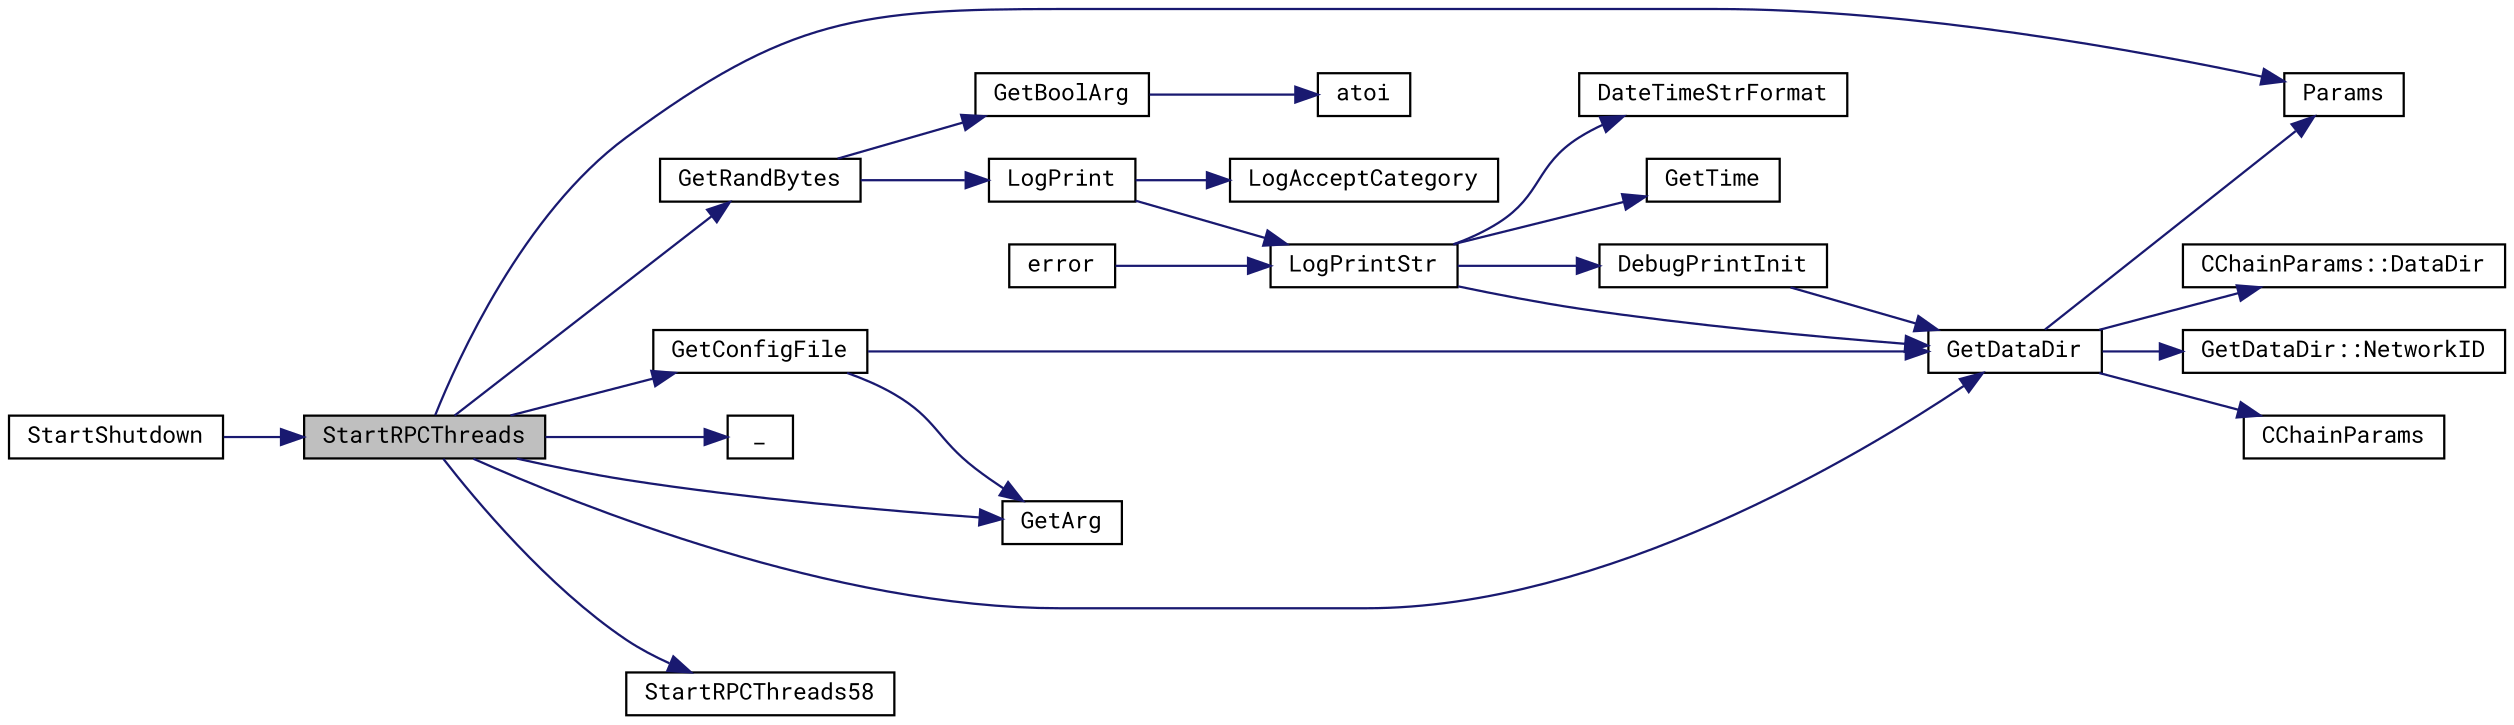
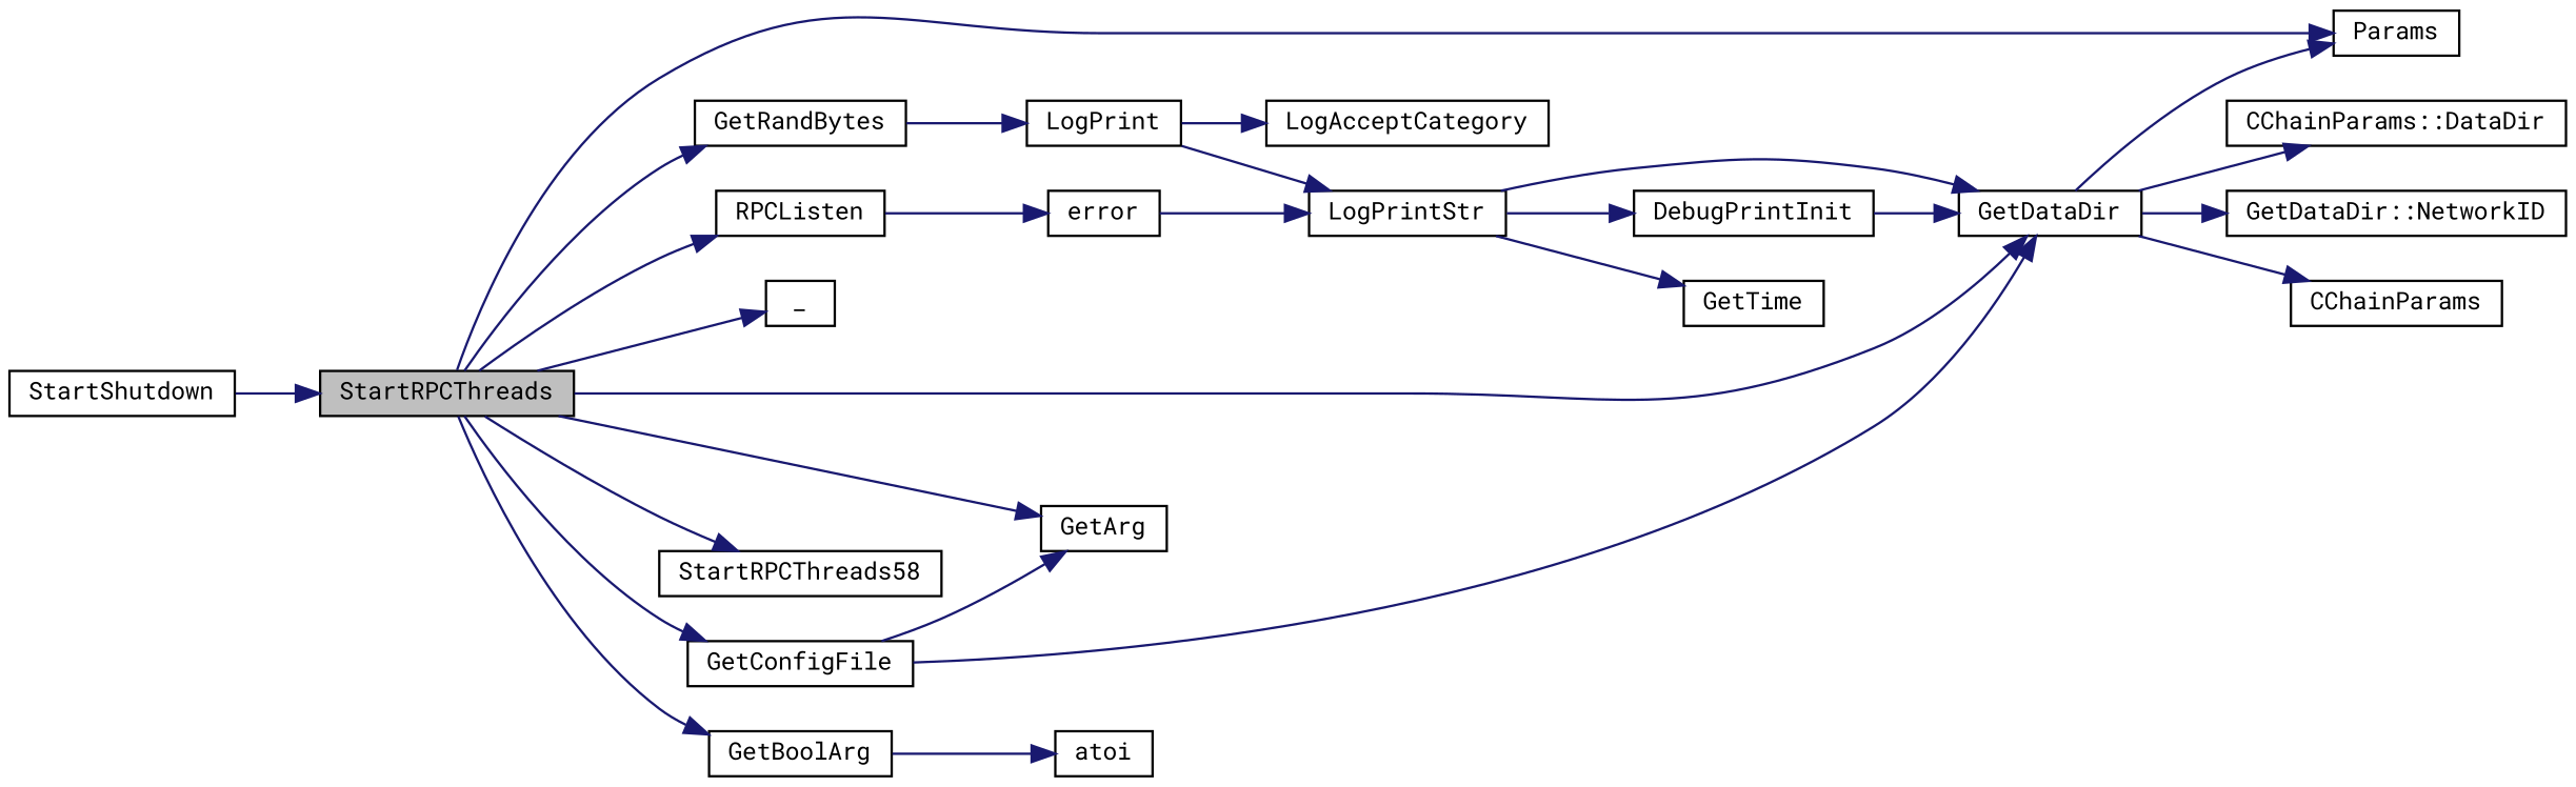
  digraph {
    fontname="Roboto Mono"
    rankdir=LR
    node [color=black fillcolor=white fontname="Roboto Mono" fontsize=10 shape=record style=filled]
    edge [color=midnightblue fontname="Roboto Mono" fontsize=10 labelfontname=Helvetica labelfontsize=10 style=solid]
    n1 [fillcolor=grey75 fontcolor=black height=0.2 label=StartRPCThreads width=0.4]
    n2 [height=0.2 label=Params width=0.4]
    n3 [height=0.2 label=GetRandBytes width=0.4]
    n4 [height=0.2 label=GetDataDir width=0.4]
    n5 [height=0.2 label=_ width=0.4]
    n6 [height=0.2 label=GetConfigFile width=0.4]
    n7 [height=0.2 label=GetArg width=0.4]
    n8 [height=0.2 label=StartRPCThreads58 width=0.4]
    n9 [height=0.2 label=GetBoolArg width=0.4]
+   n10 [height=0.2 label=RPCListen width=0.4]
    n11 [height=0.2 label=LogPrint width=0.4]
    n12 [height=0.2 label="GetDataDir::NetworkID" width=0.4]
    n13 [height=0.2 label=CChainParams width=0.4]
    n14 [height=0.2 label="CChainParams::DataDir" width=0.4]
    n15 [height=0.2 label=StartShutdown width=0.4]
    n16 [height=0.2 label=atoi width=0.4]
    n17 [height=0.2 label=error width=0.4]
    n18 [height=0.2 label=LogAcceptCategory width=0.4]
    n19 [height=0.2 label=LogPrintStr width=0.4]
    n20 [height=0.2 label=DebugPrintInit width=0.4]
-   n21 [height=0.2 label=DateTimeStrFormat width=0.4]
    n22 [height=0.2 label=GetTime width=0.4]
    n1 -> n2
    n1 -> n3
    n1 -> n4
    n1 -> n5
    n1 -> n6
    n1 -> n7
    n1 -> n8
-   n3 -> n9
+   n1 -> n9
+   n1 -> n10
    n3 -> n11
    n4 -> n2
    n4 -> n12
    n4 -> n13
    n4 -> n14
    n6 -> n4
    n6 -> n7
    n9 -> n16
+   n10 -> n17
    n11 -> n18
    n11 -> n19
    n15 -> n1
    n17 -> n19
    n19 -> n4
    n19 -> n20
-   n19 -> n21
    n19 -> n22
    n20 -> n4
  }
